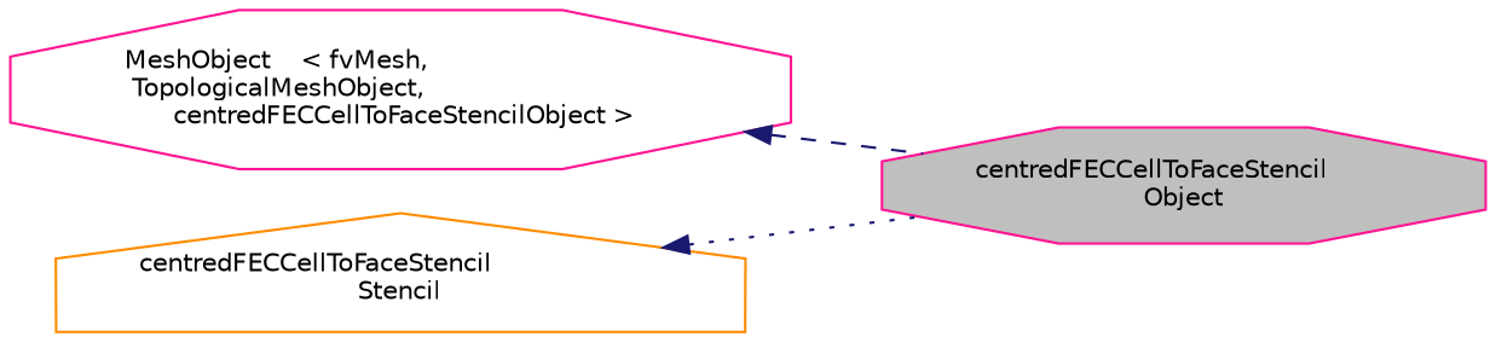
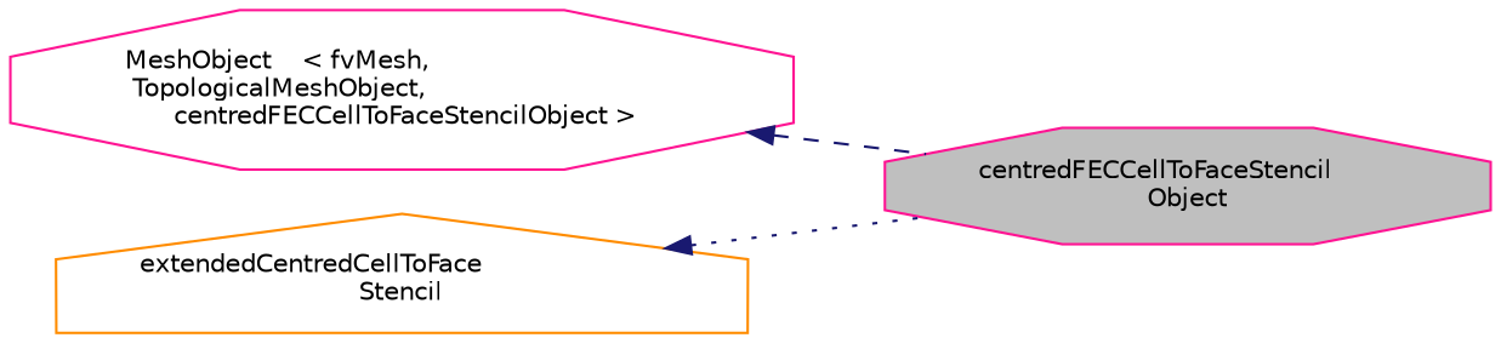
  digraph {
    rankdir=LR
    node [color=deeppink fontname=Helvetica fontsize=10 shape=octagon]
    edge [color=midnightblue dir=back fontname=Helvetica fontsize=10 labelfontname=Helvetica labelfontsize=10]
    n1 [fillcolor=grey75 fontcolor=black height=0.2 label="centredFECCellToFaceStencil\lObject" style=filled width=0.4]
    n2 [height=0.2 label="MeshObject    \< fvMesh,\l TopologicalMeshObject,\l centredFECCellToFaceStencilObject \>" width=0.4]
-   n3 [color=darkorange height=0.2 label="centredFECCellToFaceStencil\lStencil" shape=house width=0.4]
+   n3 [color=darkorange height=0.2 label="extendedCentredCellToFace\lStencil" shape=house width=0.4]
    n2 -> n1 [style=dashed]
    n3 -> n1 [style=dotted]
  }
